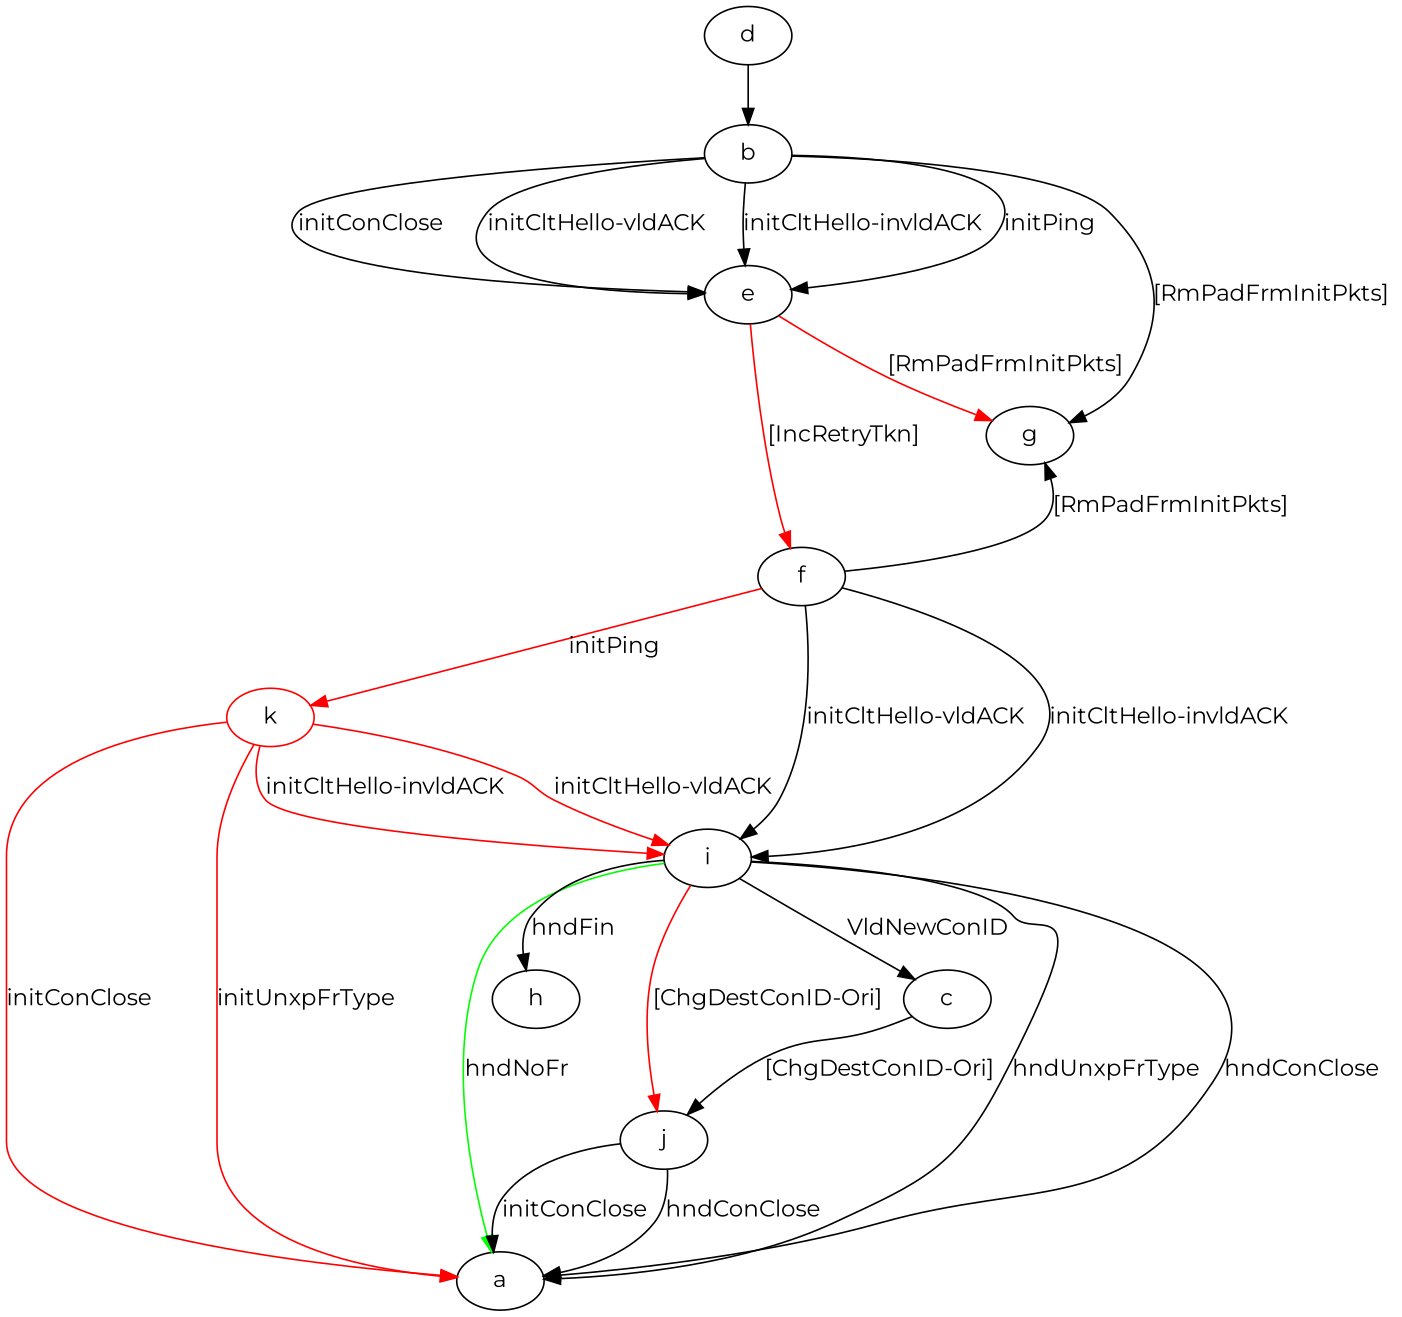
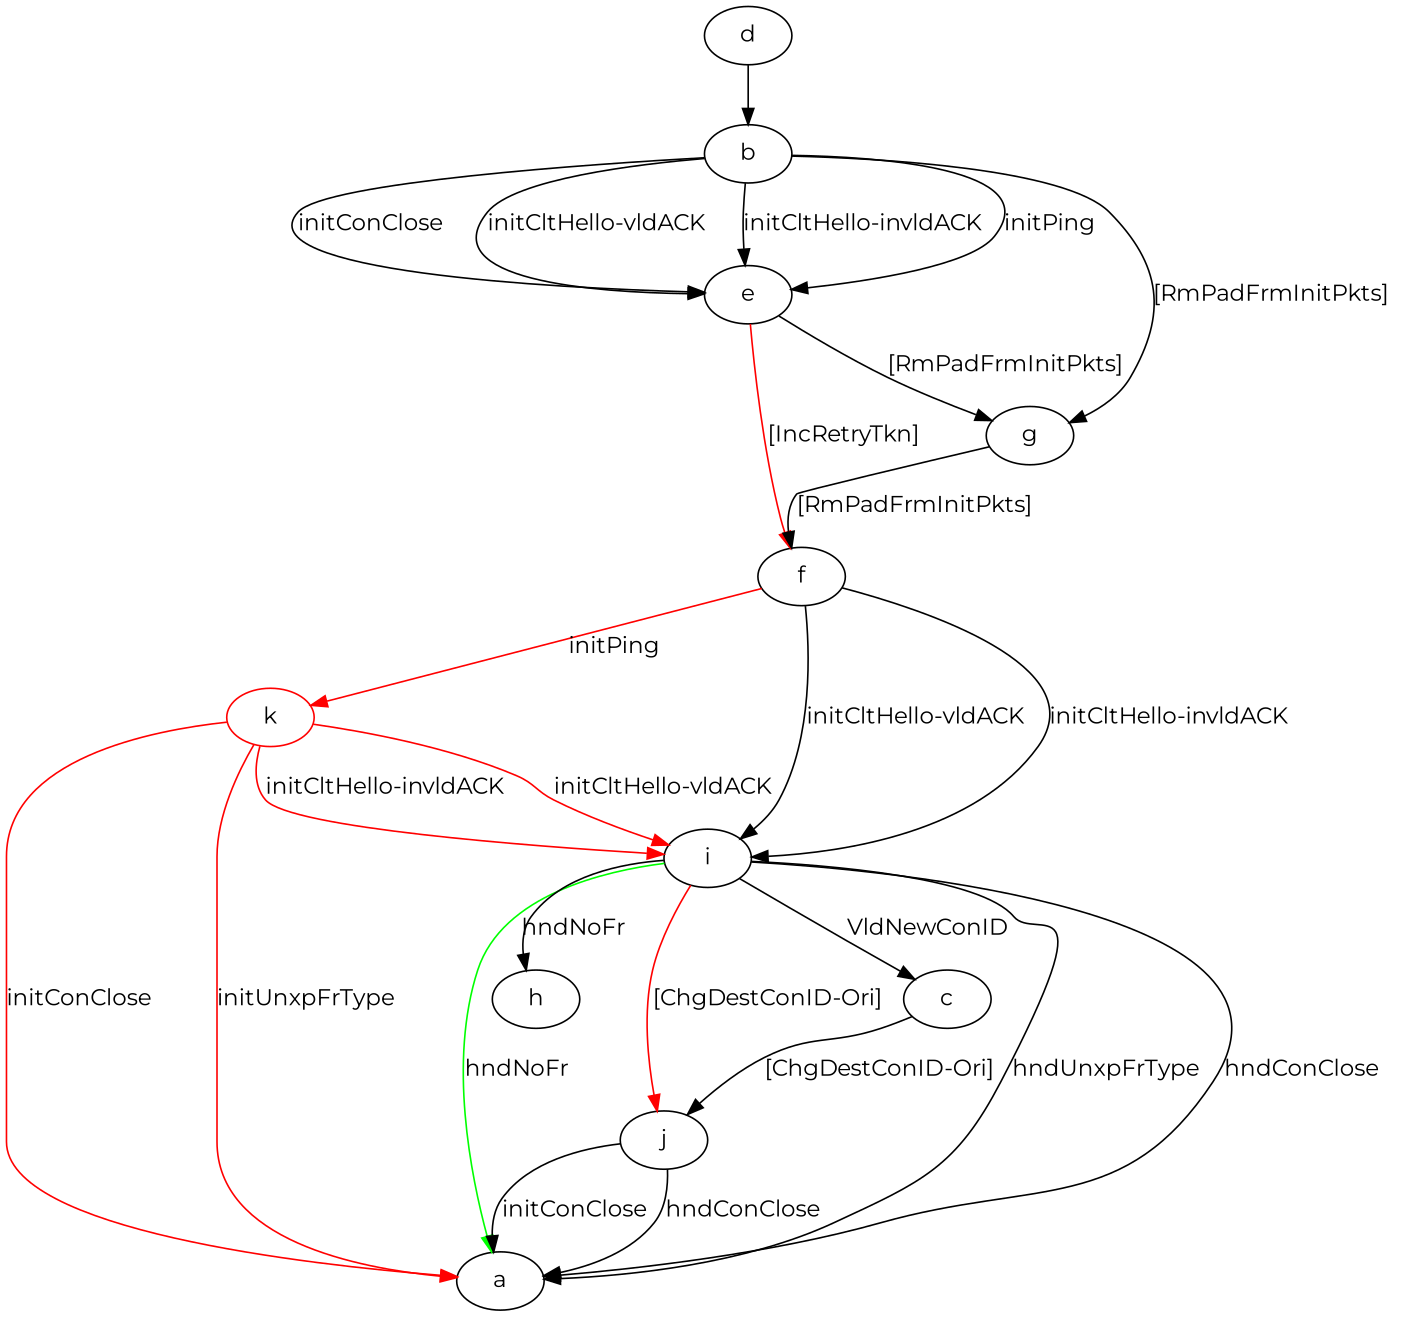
  digraph {
    fontname=Montserrat
    node [fontname=Montserrat]
    edge [fontname=Montserrat]
    b
    e
    g
    f
    i
    k [color=red]
    c
    j
    a
    d
    h
    b -> e [label="initPing "]
    b -> e [label="initConClose "]
    b -> e [label="initCltHello-vldACK "]
    b -> e [label="initCltHello-invldACK "]
    b -> g [label="[RmPadFrmInitPkts] "]
-   e -> g [label="[RmPadFrmInitPkts] " color=red]
+   e -> g [label="[RmPadFrmInitPkts] "]
    e -> f [color=red label="[IncRetryTkn] "]
-   f -> g [label="[RmPadFrmInitPkts] "]
+   g -> f [label="[RmPadFrmInitPkts] "]
    f -> i [label="initCltHello-vldACK "]
    f -> i [label="initCltHello-invldACK "]
    f -> k [color=red label="initPing "]
    i -> c [label="VldNewConID "]
    i -> j [color=red label="[ChgDestConID-Ori] "]
    i -> a [label="hndUnxpFrType "]
    i -> a [label="hndConClose "]
    i -> a [color=green label="hndNoFr "]
-   i -> h [label="hndFin "]
+   i -> h [label="hndNoFr "]
    k -> i [color=red label="initCltHello-vldACK "]
    k -> i [color=red label="initCltHello-invldACK "]
    k -> a [color=red label="initConClose "]
    k -> a [color=red label="initUnxpFrType "]
    c -> j [label="[ChgDestConID-Ori] "]
    j -> a [label="initConClose "]
    j -> a [label="hndConClose "]
    d -> b
  }
